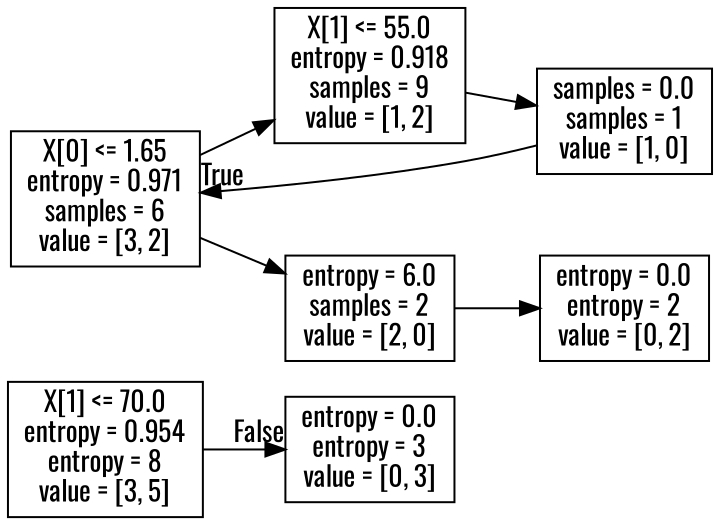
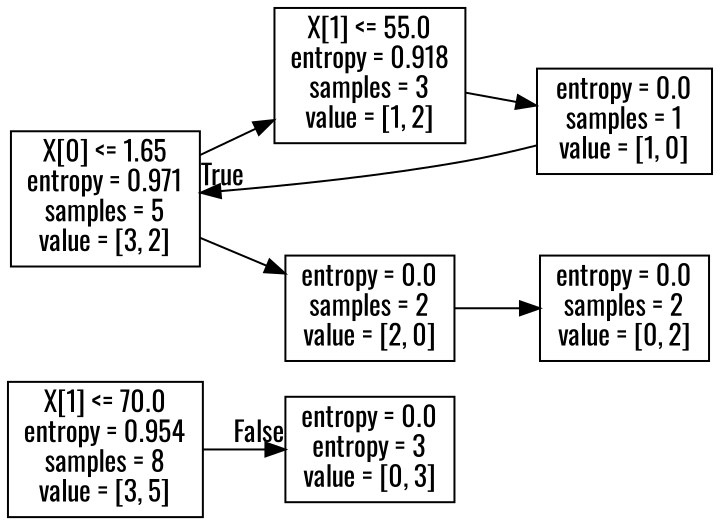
  digraph {
    fontname=Oswald
    rankdir=LR
    node [fontname=Oswald shape=box]
    edge [fontname=Oswald]
-   n1 [label="X[1] <= 70.0\nentropy = 0.954\nentropy = 8\nvalue = [3, 5]"]
+   n1 [label="X[1] <= 70.0\nentropy = 0.954\nsamples = 8\nvalue = [3, 5]"]
    n2 [label="entropy = 0.0\nentropy = 3\nvalue = [0, 3]"]
-   n3 [label="X[0] <= 1.65\nentropy = 0.971\nsamples = 6\nvalue = [3, 2]"]
-   n4 [label="X[1] <= 55.0\nentropy = 0.918\nsamples = 9\nvalue = [1, 2]"]
-   n5 [label="entropy = 6.0\nsamples = 2\nvalue = [2, 0]"]
-   n6 [label="samples = 0.0\nsamples = 1\nvalue = [1, 0]"]
-   n7 [label="entropy = 0.0\nentropy = 2\nvalue = [0, 2]"]
+   n3 [label="X[0] <= 1.65\nentropy = 0.971\nsamples = 5\nvalue = [3, 2]"]
+   n4 [label="X[1] <= 55.0\nentropy = 0.918\nsamples = 3\nvalue = [1, 2]"]
+   n5 [label="entropy = 0.0\nsamples = 2\nvalue = [2, 0]"]
+   n6 [label="entropy = 0.0\nsamples = 1\nvalue = [1, 0]"]
+   n7 [label="entropy = 0.0\nsamples = 2\nvalue = [0, 2]"]
    n1 -> n2 [headlabel=False labelangle=-45 labeldistance=2.5]
    n3 -> n4
    n3 -> n5
    n4 -> n6
    n5 -> n7
    n6 -> n3 [headlabel=True labelangle=45 labeldistance=2.5]
  }
